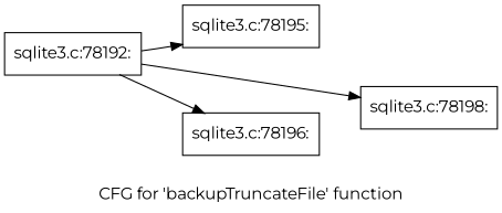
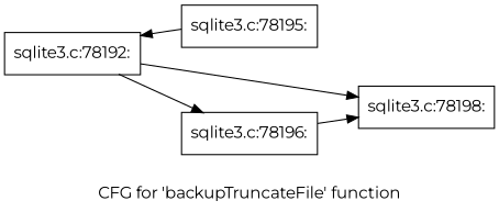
  digraph {
    fontname=Montserrat
    label="CFG for 'backupTruncateFile' function"
    rankdir=LR
    node [fontname=Montserrat shape=record]
    edge [fontname=Montserrat]
    n1 [label="{sqlite3.c:78192:}"]
    n2 [label="{sqlite3.c:78195:}"]
    n3 [label="{sqlite3.c:78198:}"]
    n4 [label="{sqlite3.c:78196:}"]
-   n1 -> n2
+   n2 -> n1
    n1 -> n3
    n1 -> n4
+   n4 -> n3
  }
